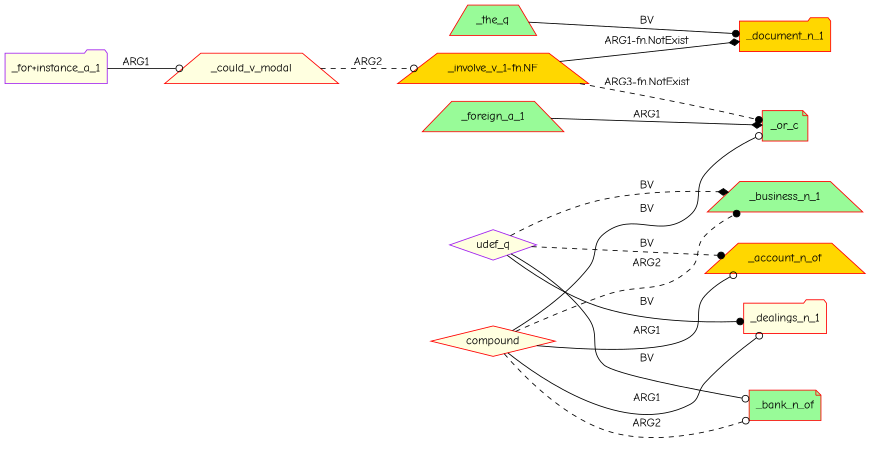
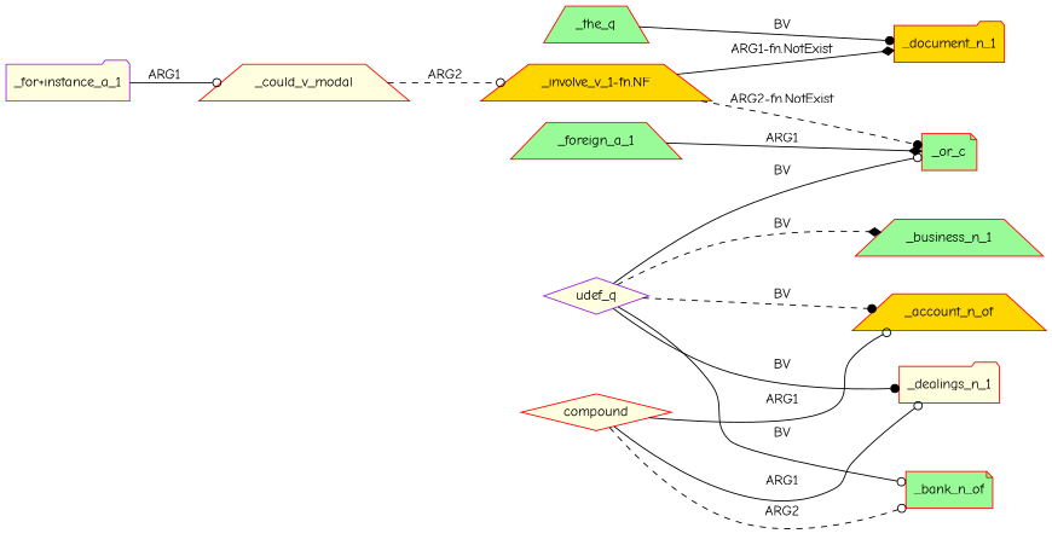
  digraph {
    fontname="Comic Neue"
    rankdir=LR
    node [color=red fillcolor=lightyellow fontname="Comic Neue" shape=trapezium style=filled]
    edge [arrowhead=odot fontname="Comic Neue" style=solid]
    "_involve_v_1-fn.NF" [fillcolor=gold]
    _could_v_modal
    _document_n_1 [fillcolor=gold shape=folder]
    _or_c [fillcolor=palegreen shape=note]
    "_for+instance_a_1" [color=purple shape=folder]
    _the_q [fillcolor=palegreen]
    udef_q [color=purple shape=diamond]
    _business_n_1 [fillcolor=palegreen]
    _bank_n_of [fillcolor=palegreen shape=note]
    _dealings_n_1 [shape=folder]
    _account_n_of [fillcolor=gold]
    compound [shape=diamond]
    _foreign_a_1 [fillcolor=palegreen]
    "_involve_v_1-fn.NF" -> _document_n_1 [arrowhead=diamond label="ARG1-fn.NotExist"]
-   "_involve_v_1-fn.NF" -> _or_c [arrowhead=dot label="ARG3-fn.NotExist" style=dashed]
+   "_involve_v_1-fn.NF" -> _or_c [arrowhead=dot label="ARG2-fn.NotExist" style=dashed]
    _could_v_modal -> "_involve_v_1-fn.NF" [label=ARG2 style=dashed]
    "_for+instance_a_1" -> _could_v_modal [label=ARG1]
    _the_q -> _document_n_1 [arrowhead=dot label=BV]
-   compound -> _or_c [label=BV]
+   udef_q -> _or_c [label=BV]
    udef_q -> _business_n_1 [arrowhead=diamond label=BV style=dashed]
    udef_q -> _bank_n_of [label=BV]
    udef_q -> _dealings_n_1 [arrowhead=dot label=BV]
    udef_q -> _account_n_of [arrowhead=dot label=BV style=dashed]
-   compound -> _business_n_1 [arrowhead=dot label=ARG2 style=dashed]
    compound -> _bank_n_of [label=ARG2 style=dashed]
    compound -> _dealings_n_1 [label=ARG1]
    compound -> _account_n_of [label=ARG1]
    _foreign_a_1 -> _or_c [arrowhead=diamond label=ARG1]
  }
